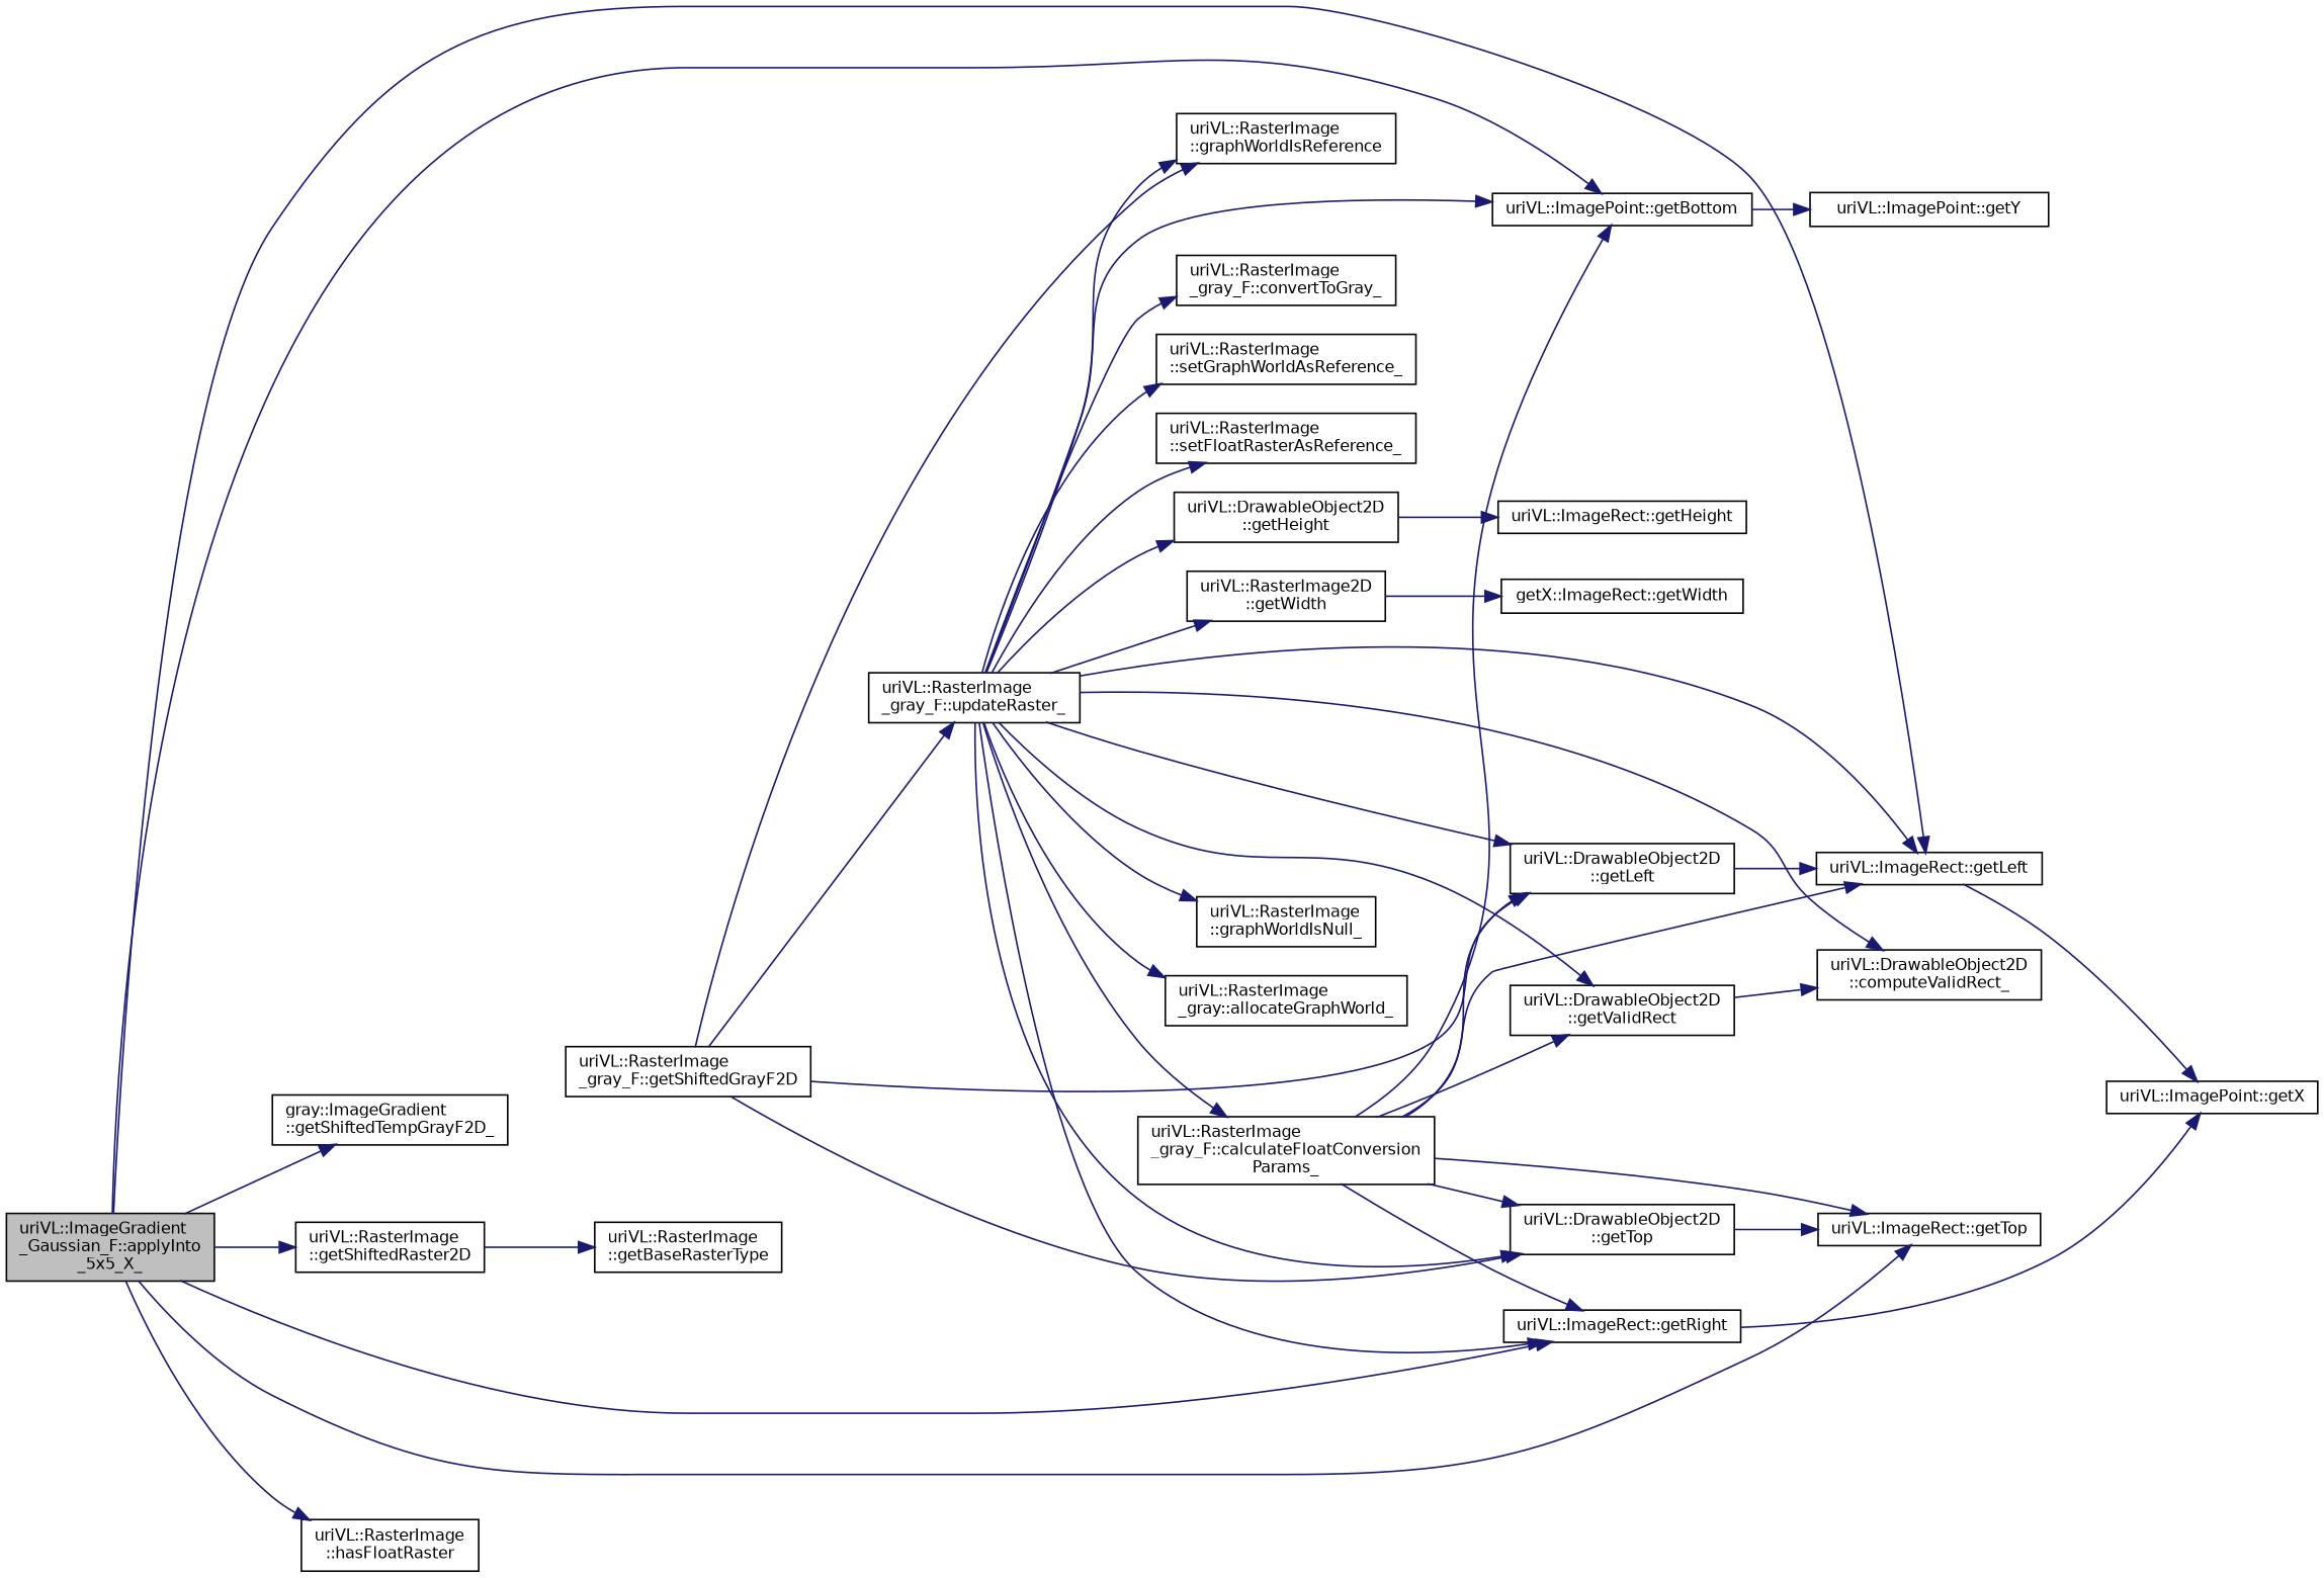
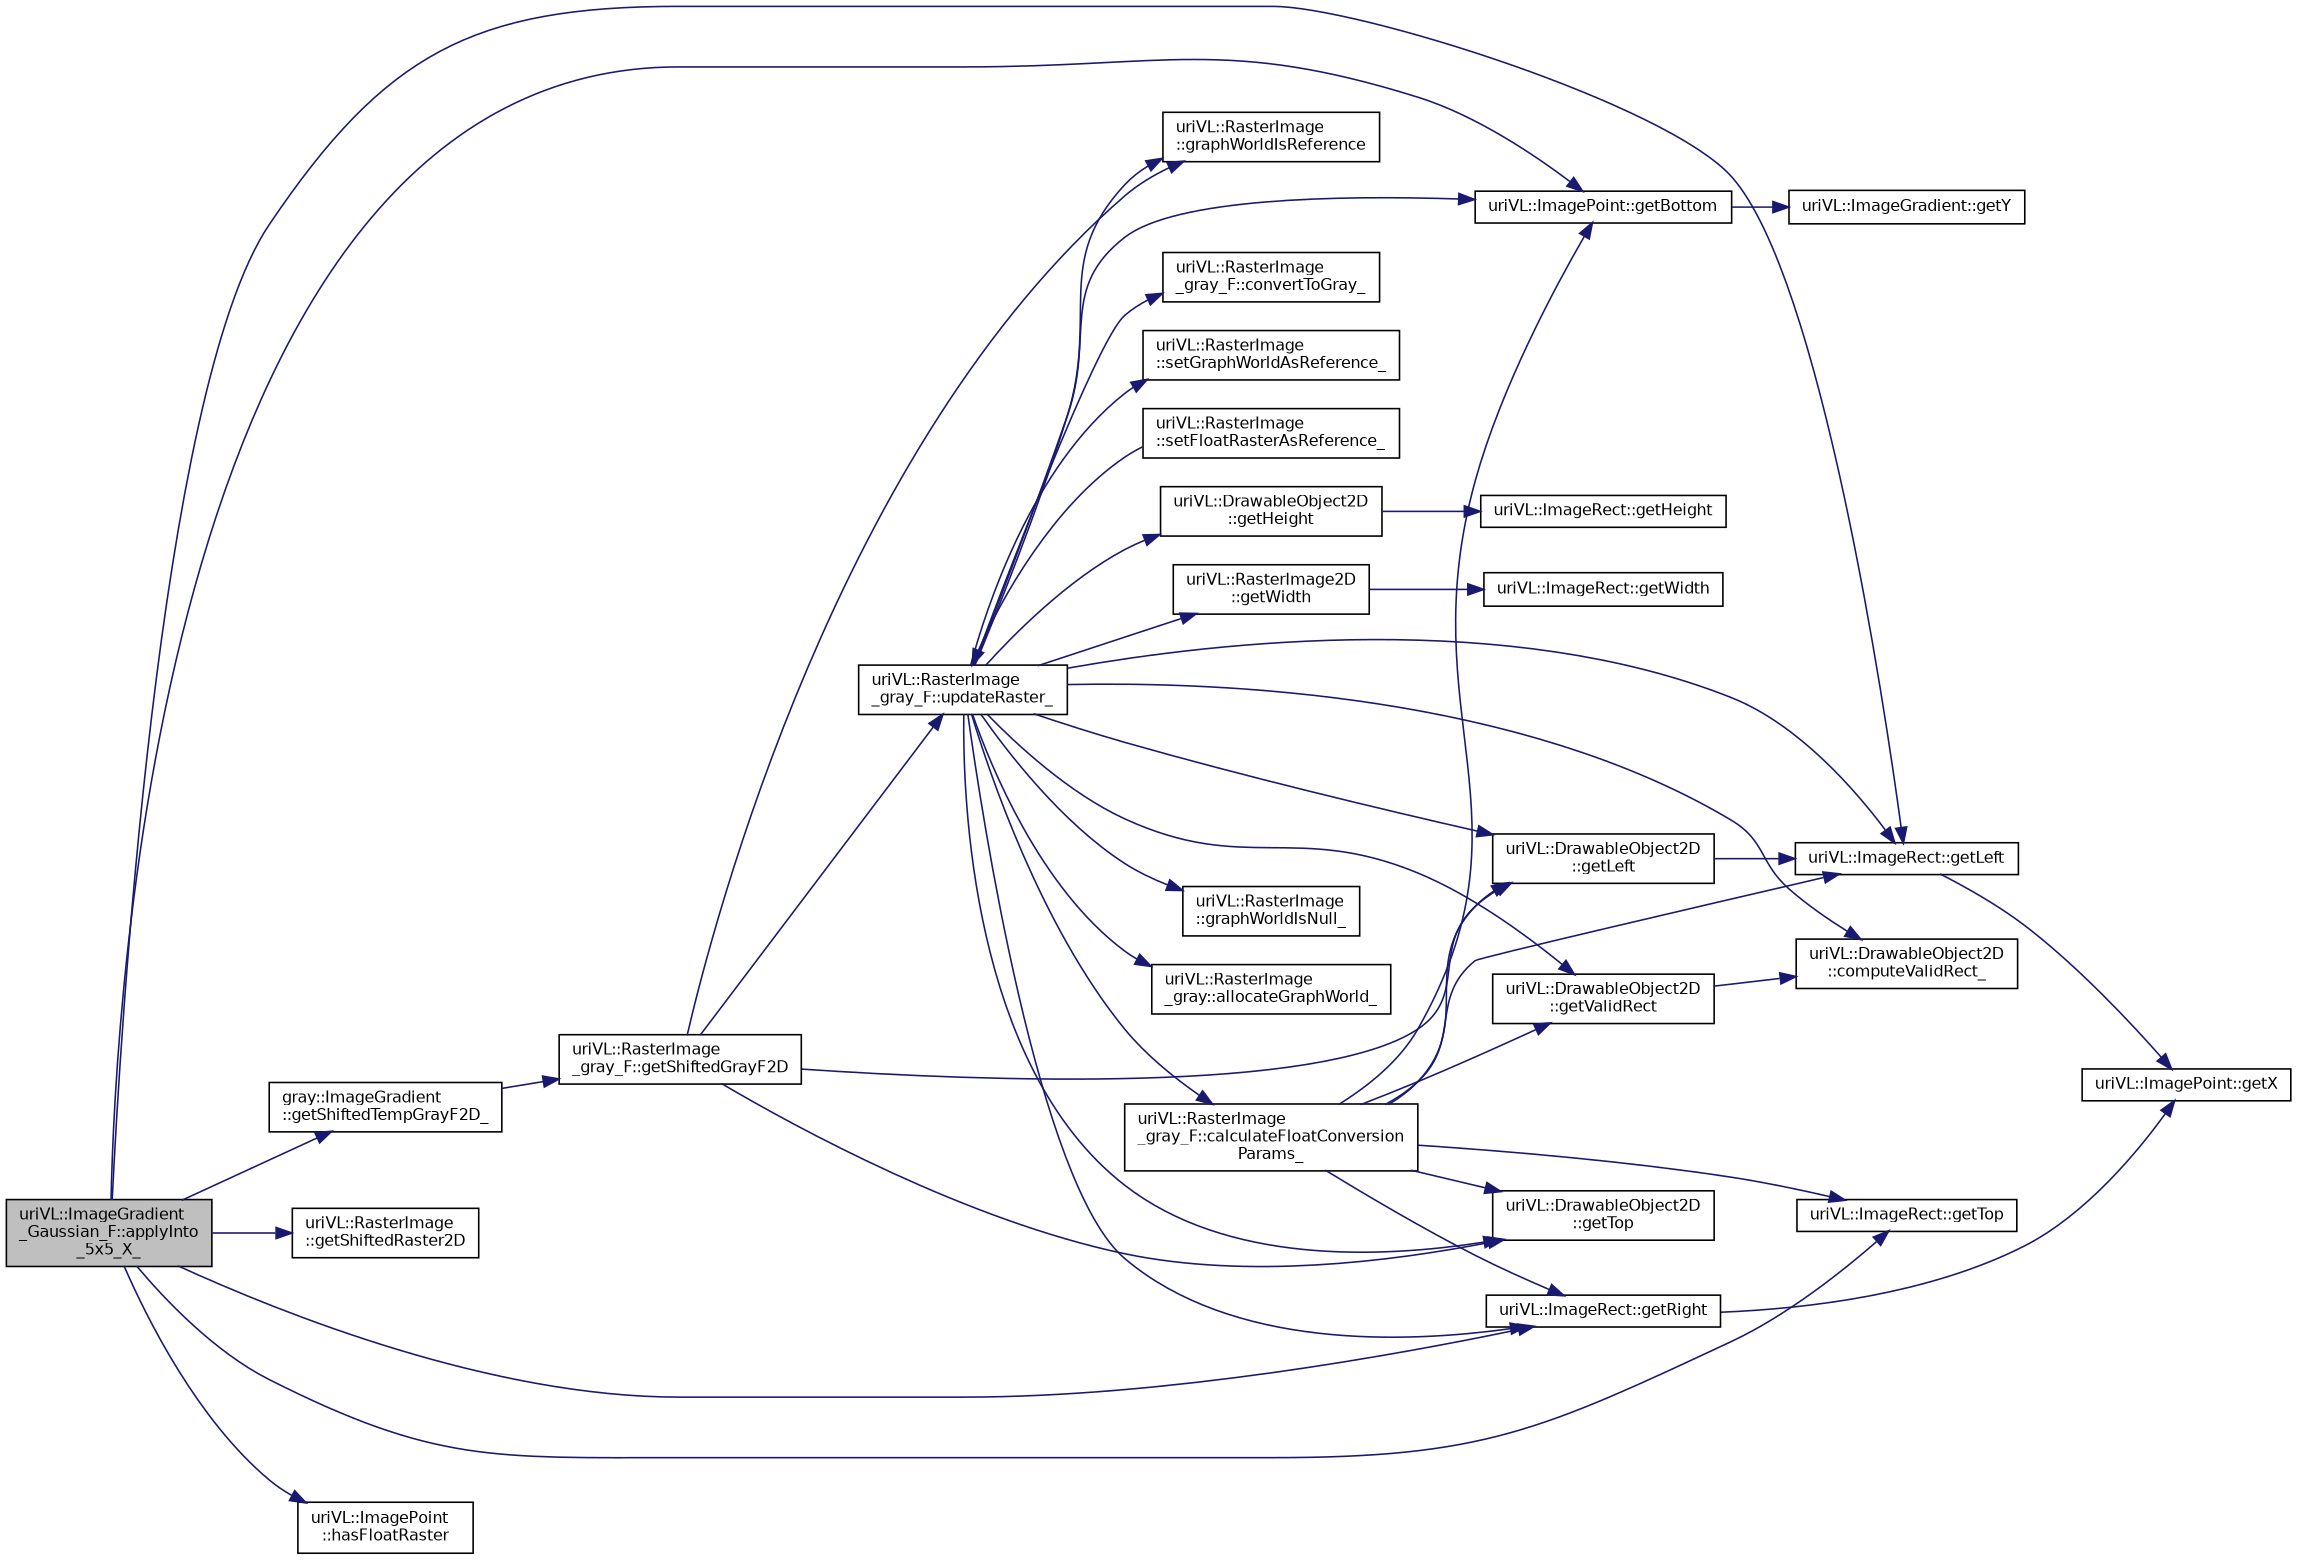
  digraph {
    rankdir=LR
    node [color=black fillcolor=white fontname=Helvetica fontsize=10 shape=record style=filled]
    edge [color=midnightblue fontname=Helvetica fontsize=10 labelfontname=Helvetica labelfontsize=10 style=solid]
    n1 [fillcolor=grey75 fontcolor=black height=0.2 label="uriVL::ImageGradient\l_Gaussian_F::applyInto\l_5x5_X_" width=0.4]
    n2 [height=0.2 label="uriVL::ImagePoint::getBottom" width=0.4]
    n3 [height=0.2 label="uriVL::ImageRect::getLeft" width=0.4]
    n4 [height=0.2 label="uriVL::ImageRect::getRight" width=0.4]
    n5 [height=0.2 label="uriVL::RasterImage\l::getShiftedRaster2D" width=0.4]
    n6 [height=0.2 label="gray::ImageGradient\l::getShiftedTempGrayF2D_" width=0.4]
    n7 [height=0.2 label="uriVL::ImageRect::getTop" width=0.4]
-   n8 [height=0.2 label="uriVL::RasterImage\l::hasFloatRaster" width=0.4]
-   n9 [height=0.2 label="uriVL::ImagePoint::getY" width=0.4]
+   n8 [height=0.2 label="uriVL::ImagePoint\l::hasFloatRaster" width=0.4]
+   n9 [height=0.2 label="uriVL::ImageGradient::getY" width=0.4]
    n10 [height=0.2 label="uriVL::ImagePoint::getX" width=0.4]
-   n11 [height=0.2 label="uriVL::RasterImage\l::getBaseRasterType" width=0.4]
    n12 [height=0.2 label="uriVL::RasterImage\l_gray_F::getShiftedGrayF2D" width=0.4]
    n13 [height=0.2 label="uriVL::RasterImage\l::graphWorldIsReference" width=0.4]
    n14 [height=0.2 label="uriVL::RasterImage\l_gray_F::updateRaster_" width=0.4]
    n15 [height=0.2 label="uriVL::DrawableObject2D\l::getTop" width=0.4]
    n16 [height=0.2 label="uriVL::DrawableObject2D\l::getLeft" width=0.4]
    n17 [height=0.2 label="uriVL::DrawableObject2D\l::getValidRect" width=0.4]
    n18 [height=0.2 label="uriVL::RasterImage\l::graphWorldIsNull_" width=0.4]
    n19 [height=0.2 label="uriVL::RasterImage\l_gray::allocateGraphWorld_" width=0.4]
    n20 [height=0.2 label="uriVL::DrawableObject2D\l::getHeight" width=0.4]
    n21 [height=0.2 label="uriVL::RasterImage2D\l::getWidth" width=0.4]
    n22 [height=0.2 label="uriVL::RasterImage\l_gray_F::calculateFloatConversion\lParams_" width=0.4]
    n23 [height=0.2 label="uriVL::RasterImage\l_gray_F::convertToGray_" width=0.4]
    n24 [height=0.2 label="uriVL::RasterImage\l::setGraphWorldAsReference_" width=0.4]
    n25 [height=0.2 label="uriVL::RasterImage\l::setFloatRasterAsReference_" width=0.4]
    n26 [height=0.2 label="uriVL::DrawableObject2D\l::computeValidRect_" width=0.4]
    n27 [height=0.2 label="uriVL::ImageRect::getHeight" width=0.4]
-   n28 [height=0.2 label="getX::ImageRect::getWidth" width=0.4]
+   n28 [height=0.2 label="uriVL::ImageRect::getWidth" width=0.4]
    n1 -> n2
    n1 -> n3
    n1 -> n4
    n1 -> n5
    n1 -> n6
    n1 -> n7
    n1 -> n8
    n2 -> n9
    n3 -> n10
    n4 -> n10
-   n5 -> n11
+   n6 -> n12
    n12 -> n13
    n12 -> n14
    n12 -> n15
    n12 -> n16
    n14 -> n2
    n14 -> n3
    n14 -> n4
    n14 -> n13
    n14 -> n15
    n14 -> n16
    n14 -> n17
    n14 -> n18
    n14 -> n19
    n14 -> n20
    n14 -> n21
    n14 -> n22
    n14 -> n23
    n14 -> n24
-   n14 -> n25
+   n25 -> n14
    n14 -> n26
-   n15 -> n7
    n16 -> n3
    n17 -> n26
    n20 -> n27
    n21 -> n28
    n22 -> n2
    n22 -> n3
    n22 -> n4
    n22 -> n7
    n22 -> n15
    n22 -> n16
    n22 -> n17
  }
